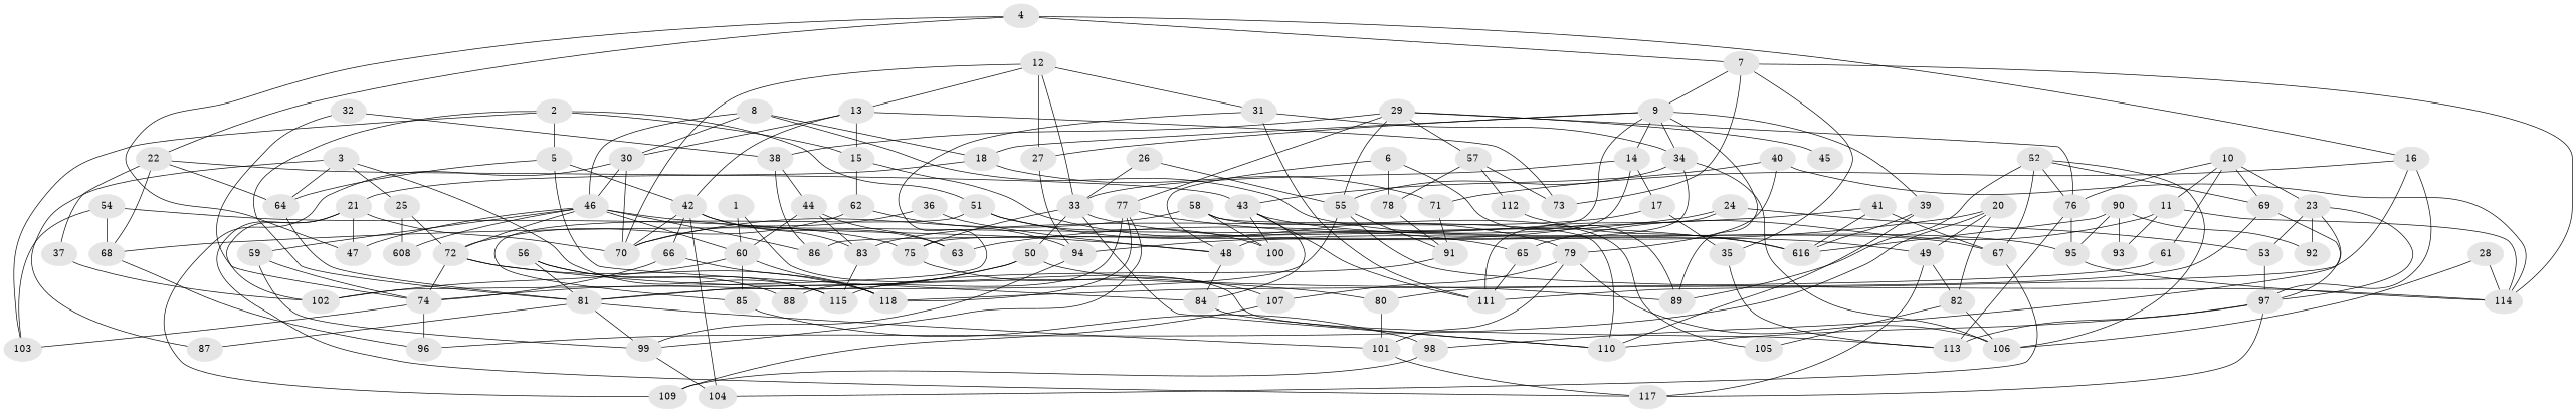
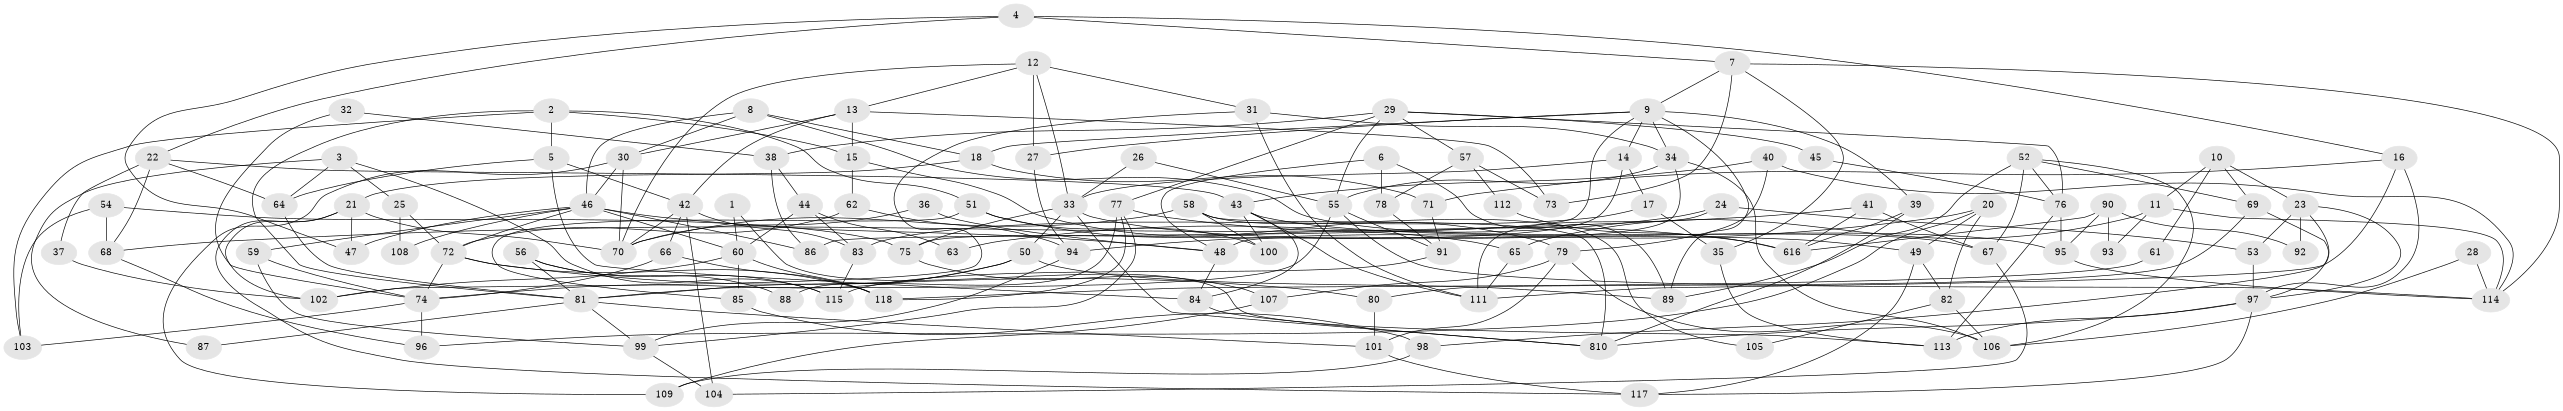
  graph {
    node [color=gray90 style=filled]
    1
    60
    113
    102
    85
    118
    2
    5
    15
    51
    81
    103
    64
    42
    84
    62
    79
    65
    100
    87
    101
    99
    3
    25
    115
    72
-   108 [label=608]
+   108
    4
    7
    16
    22
    47
    9
    35
    73
    114
    71
    97
    111
    37
    43
    68
    70
    83
    63
    66
    104
-   110
+   110 [label=810]
    6
    48
    78
    89
    91
    18
    14
    27
    34
    39
    86
    8
    30
    46
    67
    21
    109
    59
    33
    17
    75
    94
    55
    106
    n73 [label=616]
    10
    11
    23
    61
    69
    93
    92
    53
    98
    80
    12
    13
    31
    50
    95
    107
    117
    76
    20
    49
    82
    96
    105
    24
    74
    26
    28
    29
    38
    45
    57
    77
    44
    112
    88
    32
    36
    40
    41
    52
    54
    56
    58
    90
    1 -- 60
    1 -- 113
    60 -- 102
    60 -- 85
    60 -- 118
    85 -- 98
    2 -- 5
    2 -- 15
    2 -- 51
    2 -- 81
    2 -- 103
    5 -- 64
    5 -- 42
    5 -- 84
    15 -- 62
    15 -- 79
    51 -- 85
    51 -- 65
    51 -- 100
    81 -- 87
    81 -- 101
    81 -- 99
    64 -- 81
    42 -- 70
    42 -- 83
-   42 -- 63
    42 -- 66
    42 -- 104
    84 -- 110
    62 -- 72
    62 -- 94
    79 -- 101
    79 -- 106
    79 -- 107
    65 -- 111
    101 -- 117
    99 -- 104
    3 -- 64
    3 -- 87
    3 -- 25
    3 -- 115
    25 -- 72
    25 -- 108
    72 -- 118
    72 -- 80
    72 -- 74
    4 -- 7
    4 -- 16
    4 -- 22
    4 -- 47
    7 -- 9
    7 -- 35
    7 -- 73
    7 -- 114
    16 -- 71
    16 -- 97
    16 -- 111
    22 -- 64
    22 -- 37
    22 -- 43
    22 -- 68
    9 -- 89
    9 -- 18
    9 -- 14
    9 -- 27
    9 -- 34
    9 -- 39
    9 -- 86
    35 -- 113
    71 -- 91
    97 -- 113
    97 -- 110
    97 -- 117
    37 -- 102
    43 -- 84
    43 -- 100
    43 -- 111
    43 -- 49
    68 -- 96
    83 -- 115
    66 -- 118
    66 -- 74
    6 -- 48
    6 -- 78
    6 -- 89
    48 -- 84
    78 -- 91
    91 -- 115
    18 -- 71
    18 -- 21
    14 -- 33
    14 -- 17
    14 -- 75
    27 -- 94
    34 -- 48
    34 -- 55
    34 -- 106
    39 -- 110
    39 -- n73
    8 -- 18
    8 -- 30
    8 -- 46
    8 -- 67
    30 -- 70
    30 -- 46
    30 -- 109
    46 -- 60
    46 -- 72
    46 -- 108
    46 -- 47
    46 -- 48
    46 -- 86
    46 -- 59
    67 -- 104
    21 -- 102
    21 -- 47
    21 -- 70
    21 -- 117
    59 -- 99
    59 -- 74
    33 -- 110
    33 -- 75
    33 -- 50
    33 -- 95
    17 -- 35
    17 -- 83
    75 -- 107
    94 -- 99
    55 -- 81
    55 -- 114
    55 -- 91
    10 -- 11
    10 -- 23
    10 -- 61
    10 -- 69
    11 -- 65
    11 -- 114
    11 -- 93
    23 -- 97
    23 -- 92
    23 -- 53
    23 -- 98
    61 -- 118
    69 -- 97
    69 -- 80
    53 -- 97
    98 -- 109
    80 -- 101
    12 -- 70
    12 -- 27
    12 -- 33
    12 -- 13
    12 -- 31
    13 -- 15
    13 -- 42
    13 -- 73
    13 -- 30
    31 -- 102
    31 -- 111
    31 -- 34
    50 -- 81
    50 -- 89
    50 -- 74
    95 -- 114
    107 -- 109
    76 -- 113
    76 -- 95
    20 -- 94
    20 -- 49
    20 -- 82
    20 -- 96
    49 -- 117
    49 -- 82
    82 -- 106
    82 -- 105
    24 -- 111
    24 -- 63
    24 -- 53
    74 -- 103
    74 -- 96
    26 -- 33
    26 -- 55
    28 -- 114
    28 -- 106
    29 -- 55
    29 -- 76
    29 -- 38
    29 -- 45
    29 -- 57
    29 -- 77
    38 -- 86
    38 -- 44
-   10 -- 76
+   45 -- 76
    57 -- 73
    57 -- 78
    57 -- 112
    77 -- 118
    77 -- 99
    77 -- n73
    77 -- 88
    44 -- 60
    44 -- 83
    44 -- 63
    112 -- n73
    32 -- 74
    32 -- 38
    36 -- 70
    36 -- 48
    40 -- 79
    40 -- 114
    40 -- 43
    41 -- 68
    41 -- 67
    41 -- n73
    52 -- 89
    52 -- 67
    52 -- 106
    52 -- 69
    52 -- 76
    54 -- 103
    54 -- 68
    54 -- 75
    56 -- 81
    56 -- 115
    56 -- 88
    58 -- 100
    58 -- 70
    58 -- 110
    58 -- 105
    90 -- n73
    90 -- 93
    90 -- 92
    90 -- 95
  }
